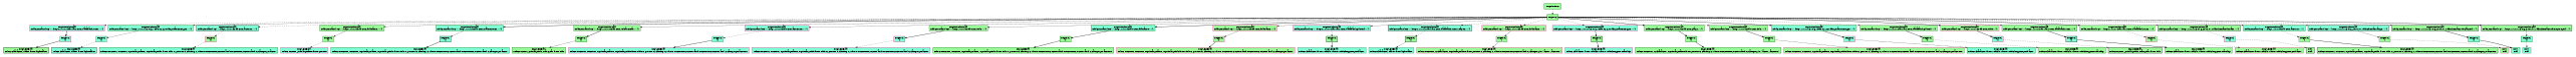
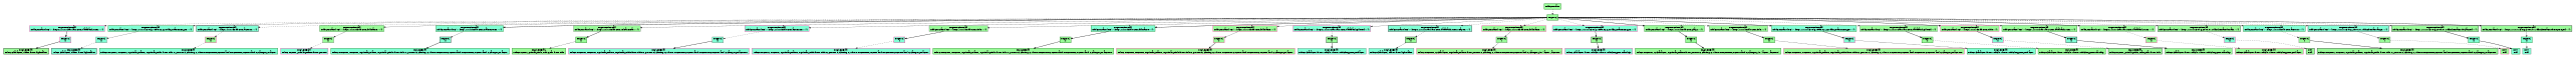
  digraph {
    node [color=darkgreen fillcolor=palegreen fontcolor=black shape=rectangle style="bold,filled"]
    edge [style=bold]
-   n1 [label=LogDistinct]
+   n1 [label=AddConstant]
    n2 [label=LogProj]
    n3 [color=deeppink fillcolor=aquamarine label="LogFunctionCall\nAddConstant{0=(\"<https://www.starwars.com/databank/uses>\")}"]
    n4 [fillcolor=aquamarine label="LogFunctionCall\nAddConstant{0=(\"<http://www.w3.org/1999/02/22-rdf-syntax-ns#type>\")}"]
    n5 [color=black fillcolor=aquamarine label="LogFunctionCall\nAddConstant{0=(\"<http://www.imdb.com/actorIn>\")}"]
    n6 [label="LogFunctionCall\nAddConstant{0=(\"<http://www.imdb.com/fullName>\")}"]
    n7 [fillcolor=aquamarine label="LogFunctionCall\nAddConstant{0=(\"<http://www.imdb.com/maleActorIn>\")}"]
    n8 [color=gray40 label="LogFunctionCall\nAddConstant{0=(\"<http://www.imdb.com/releaseYear>\")}"]
    n9 [color=deeppink fillcolor=aquamarine label="LogFunctionCall\nAddConstant{0=(\"<http://www.imdb.com/actressIn>\")}"]
    n10 [color=gray40 label="LogFunctionCall\nAddConstant{0=(\"<http://www.imdb.com/title>\")}"]
    n11 [fillcolor=aquamarine label="LogFunctionCall\nAddConstant{0=(\"<http://www.imdb.com/fullName>\")}"]
    n12 [color=deeppink label="LogFunctionCall\nAddConstant{0=(\"<http://www.imdb.com/fullName>\")}"]
    n13 [color=deeppink fillcolor=aquamarine label="LogFunctionCall\nAddConstant{0=(\"<https://www.starwars.com/databank/pilotOf>\")}"]
    n14 [color=black fillcolor=aquamarine label="LogFunctionCall\nAddConstant{0=(\"<https://www.starwars.com/databank/usesWeapon>\")}"]
    n15 [color=deeppink label="LogFunctionCall\nAddConstant{0=(\"<http://www.imdb.com/fullName>\")}"]
    n16 [color=deeppink fillcolor=aquamarine label="LogFunctionCall\nAddConstant{0=(\"<http://www.w3.org/1999/02/22-rdf-syntax-ns#type>\")}"]
    n17 [label="LogFunctionCall\nAddConstant{0=(\"<http://www.imdb.com/plays>\")}"]
    n18 [color=gray40 label="LogFunctionCall\nAddConstant{0=(\"<http://www.imdb.com/title>\")}"]
    n19 [fillcolor=aquamarine label="LogFunctionCall\nAddConstant{0=(\"<http://www.w3.org/1999/02/22-rdf-syntax-ns#type>\")}"]
    n20 [color=gray40 label="LogFunctionCall\nAddConstant{0=(\"<https://www.starwars.com/databank/pilotOf>\")}"]
    n21 [color=deeppink label="LogFunctionCall\nAddConstant{0=(\"<http://www.imdb.com/title>\")}"]
    n22 [label="LogFunctionCall\nAddConstant{0=(\"<https://www.starwars.com/databank/uses>\")}"]
    n23 [color=gray40 label="LogFunctionCall\nAddConstant{0=(\"<https://www.starwars.com/databank/uses>\")}"]
    n24 [color=black label="LogFunctionCall\nAddConstant{0=(\"<http://www.w3.org/2000/01/rdf-schema#domain>\")}"]
    n25 [fillcolor=aquamarine label="LogFunctionCall\nAddConstant{0=(\"<http://www.imdb.com/actorIn>\")}"]
    n26 [color=black fillcolor=aquamarine label="LogFunctionCall\nAddConstant{0=(\"<http://www.w3.org/2000/01/rdf-schema#range>\")}"]
    n27 [color=black label="LogFunctionCall\nAddConstant{0=(\"<http://www.w3.org/2000/01/rdf-schema#subClassOf>\")}"]
    n28 [color=black label="LogFunctionCall\nAddConstant{0=(\"<http://www.w3.org/2000/01/rdf-schema#subPropertyOf>\")}"]
    n29 [color=deeppink fillcolor=aquamarine label="LogProj\n[]"]
    n30 [color=gray40 fillcolor=aquamarine label="LogProj\n[]"]
    n31 [color=deeppink label="LogProj\n[]"]
    n32 [color=gray40 label="LogProj\n[]"]
    n33 [color=black fillcolor=aquamarine label="LogProj\n[]"]
    n34 [label="LogProj\n[]"]
    n35 [color=gray40 fillcolor=aquamarine label="LogProj\n[]"]
    n36 [color=deeppink fillcolor=aquamarine label="LogProj\n[]"]
    n37 [label="LogProj\n[]"]
    n38 [color=deeppink label="LogProj\n[]"]
    n39 [color=black label="LogProj\n[]"]
    n40 [color=black label="LogProj\n[]"]
    n41 [color=gray40 label="LogProj\n[]"]
    n42 [color=black label="LogProj\n[]"]
    n43 [label="LogProj\n[]"]
    n44 [label="LogProj\n[]"]
    n45 [color=deeppink fillcolor=aquamarine label="LogProj\n[]"]
    n46 [label="LogProj\n[]"]
    n47 [color=deeppink fillcolor=aquamarine label="LogProj\n[]"]
    n48 [color=black fillcolor=aquamarine label="LogProj\n[]"]
    n49 [color=deeppink label="LogProj\n[]"]
    n50 [color=deeppink fillcolor=aquamarine label="LogProj\n[]"]
    n51 [color=gray40 label="LogProj\n[]"]
    n52 [color=gray40 label="LogProj\n[]"]
    n53 [fillcolor=aquamarine label="LogProj\n[]"]
    n54 [fillcolor=aquamarine label="LogProj\n[]"]
    n55 [color=black label="LogSQLEval \nselect character, saber from lightsaber"]
    n56 [color=black fillcolor=aquamarine label="LogSQLEval \nselect character, saber from lightsaber"]
    n57 [fillcolor=aquamarine label="LogSQLEval \nselect P.nconst, T.tconst, P.primaryName, T.primaryTitle from title T, person P, casting C where T.tconst=C.tconst and P.nconst=C.nconst and C.category='actor'"]
    n58 [color=deeppink fillcolor=aquamarine label="LogSQLEval \nselect nconst, primaryName from person"]
    n59 [fillcolor=aquamarine label="LogSQLEval \nselect P.nconst, T.tconst, P.primaryName, T.primaryTitle from title T, person P, casting C where T.tconst=C.tconst and P.nconst=C.nconst and C.category='actor'"]
    n60 [label="LogSQLEval \nselect tconst, primarytitle, startyear from title"]
    n61 [color=deeppink fillcolor=aquamarine label="LogSQLEval \nselect P.nconst, T.tconst, P.primaryName, T.primaryTitle from title T, person P, casting C where T.tconst=C.tconst and P.nconst=C.nconst and C.category='actress'"]
    n62 [color=deeppink fillcolor=aquamarine label="LogSQLEval \nselect P.nconst, T.tconst, P.primaryName, T.primaryTitle from title T, person P, casting C where T.tconst=C.tconst and P.nconst=C.nconst and C.category='actor'"]
    n63 [label="LogSQLEval \nselect P.nconst, T.tconst, P.primaryName, T.primaryTitle from title T, person P, casting C where T.tconst=C.tconst and P.nconst=C.nconst and C.category='actress'"]
    n64 [color=deeppink label="LogSQLEval \nselect P.nconst, T.tconst, P.primaryName, T.primaryTitle from title T, person P, casting C where T.tconst=C.tconst and P.nconst=C.nconst and C.category='actor'"]
    n65 [color=gray40 fillcolor=aquamarine label="LogSQLEval \nselect character from vehicle where vehicleType='podracer'"]
    n66 [color=gray40 fillcolor=aquamarine label="LogSQLEval \nselect character, saber from lightsaber"]
    n67 [color=deeppink label="LogSQLEval \nselect P.nconst, C.character, P.primaryName from person P, casting C where P.nconst=C.nconst and C.category in ('actor','actress')"]
    n68 [color=deeppink fillcolor=aquamarine label="LogSQLEval \nselect character from vehicle where vehicleType='starship'"]
    n69 [label="LogSQLEval \nselect P.nconst, C.character, P.primaryName from person P, casting C where P.nconst=C.nconst and C.category in ('actor','actress')"]
    n70 [color=deeppink label="LogSQLEval \nselect P.nconst, T.tconst, P.primaryName, T.primaryTitle from title T, person P, casting C where T.tconst=C.tconst and P.nconst=C.nconst and C.category='actress'"]
    n71 [fillcolor=aquamarine label="LogSQLEval \nselect character from vehicle where vehicleType='podracer'"]
    n72 [label="LogSQLEval \nselect character from vehicle where vehicleType='starship'"]
    n73 [color=black label="LogSQLEval \nselect tconst, primarytitle, startyear from title"]
    n74 [color=gray40 label="LogSQLEval \nselect character from vehicle where vehicleType='starship'"]
    n75 [color=deeppink label="LogSQLEval \nselect character from vehicle where vehicleType='podracer'"]
    n76 [color=black label="null \nnull"]
    n77 [color=black label="LogSQLEval \nselect P.nconst, T.tconst, P.primaryName, T.primaryTitle from title T, person P, casting C where T.tconst=C.tconst and P.nconst=C.nconst and C.category='actress'"]
    n78 [color=deeppink label="null \nnull"]
    n79 [fillcolor=aquamarine label="null \nnull"]
    n80 [color=gray40 fillcolor=aquamarine label="null \nnull"]
    n1 -> n2 [style=dashed]
    n2 -> n3 [style=dashed]
    n2 -> n4 [style=solid]
    n2 -> n5 [style=dashed]
    n2 -> n6 [style=solid]
    n2 -> n7
    n2 -> n8 [style=solid]
    n2 -> n9 [style=solid]
    n2 -> n10 [style=solid]
    n2 -> n11
    n2 -> n12 [style=solid]
    n2 -> n13 [style=solid]
    n2 -> n14 [style=dashed]
    n2 -> n15 [style=dashed]
    n2 -> n16 [style=dashed]
    n2 -> n17
    n2 -> n18 [style=dashed]
    n2 -> n19
    n2 -> n20 [style=dashed]
    n2 -> n21
    n2 -> n22 [style=solid]
    n2 -> n23
    n2 -> n24 [style=dashed]
    n2 -> n25 [style=dashed]
    n2 -> n26 [style=dashed]
    n2 -> n27 [style=dashed]
    n2 -> n28
    n3 -> n29
    n4 -> n30 [style=solid]
    n5 -> n31 [style=dashed]
    n6 -> n32 [style=solid]
    n7 -> n33 [style=solid]
    n8 -> n34
    n9 -> n35 [style=dashed]
    n10 -> n36
    n11 -> n37
    n12 -> n38 [style=solid]
    n13 -> n39 [style=dashed]
    n14 -> n40 [style=dashed]
    n15 -> n41 [style=solid]
    n16 -> n42
    n17 -> n43
    n18 -> n44
    n19 -> n45
    n20 -> n46
    n21 -> n47
    n22 -> n48
    n23 -> n49 [style=dashed]
    n24 -> n50 [style=dashed]
    n25 -> n51 [style=dashed]
    n26 -> n52 [style=solid]
    n27 -> n53
    n28 -> n54 [style=solid]
    n29 -> n55
    n30 -> n56 [style=dashed]
    n31 -> n57 [style=dashed]
    n32 -> n58 [style=dashed]
    n33 -> n59
    n34 -> n60 [style=solid]
    n35 -> n61
    n36 -> n62 [style=dashed]
    n37 -> n63
    n38 -> n64
    n39 -> n65
    n40 -> n66 [style=solid]
    n41 -> n67 [style=solid]
    n42 -> n68
    n43 -> n69
    n44 -> n70 [style=solid]
    n45 -> n71 [style=solid]
    n46 -> n72 [style=dashed]
    n47 -> n73 [style=dashed]
    n48 -> n74
    n49 -> n75 [style=dashed]
    n50 -> n76 [style=dashed]
    n51 -> n77
    n52 -> n78 [style=dashed]
    n53 -> n79
    n54 -> n80 [style=dashed]
  }
